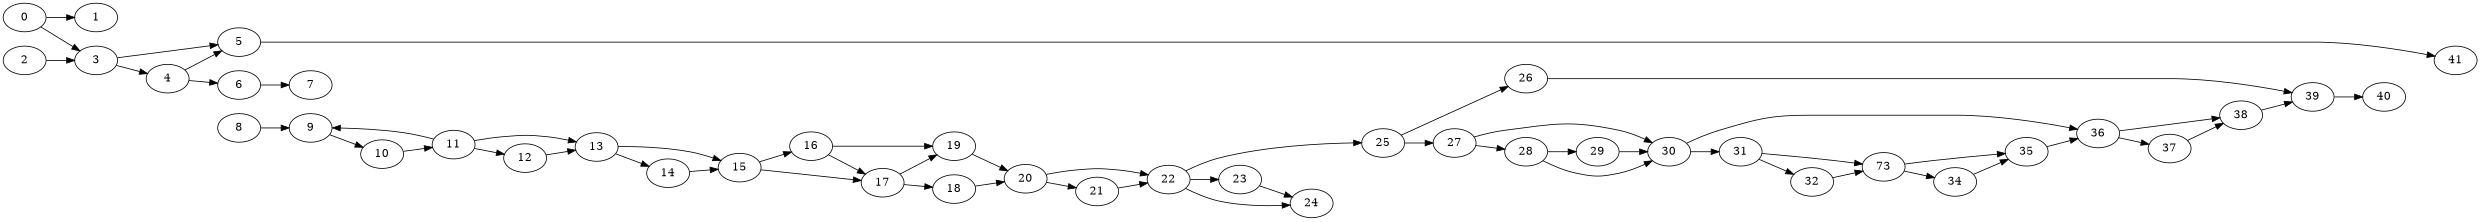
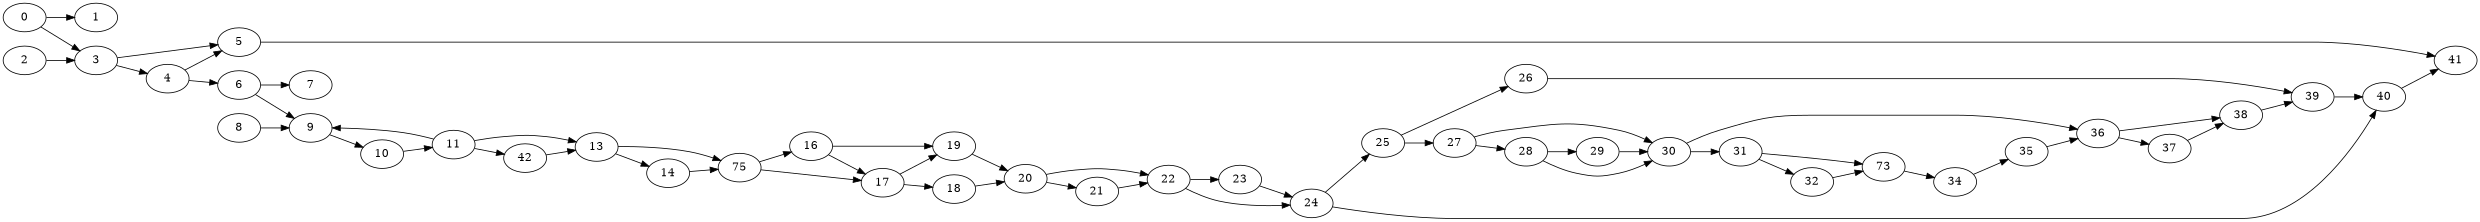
  digraph {
    rankdir=LR
    0
    1
    3
    4
    5
    2
    6
    41
    7
    9
    10
    8
    11
-   12
+   12 [label=42]
    13
    14
-   15
+   15 [label=75]
    16
    17
    19
    18
    20
    21
    22
    23
    24
    25
    40
    26
    27
    39
    28
    30
    29
    31
    36
    32
    n38 [label=73]
    37
    38
    34
    35
    0 -> 1
    0 -> 3
    3 -> 4
    3 -> 5
    4 -> 5
    4 -> 6
    5 -> 41
    2 -> 3
    6 -> 7
+   6 -> 9
    9 -> 10
    10 -> 11
    8 -> 9
    11 -> 9
    11 -> 12
    11 -> 13
    12 -> 13
    13 -> 14
    13 -> 15
    14 -> 15
    15 -> 16
    15 -> 17
    16 -> 17
    16 -> 19
    17 -> 19
    17 -> 18
    19 -> 20
    18 -> 20
    20 -> 21
    20 -> 22
    21 -> 22
    22 -> 23
    22 -> 24
    23 -> 24
-   22 -> 25
+   24 -> 25
+   24 -> 40
    25 -> 26
    25 -> 27
+   40 -> 41
    26 -> 39
    27 -> 28
    27 -> 30
    39 -> 40
    28 -> 30
    28 -> 29
    30 -> 31
    30 -> 36
    29 -> 30
    31 -> 32
    31 -> n38
    36 -> 37
    36 -> 38
    32 -> n38
    n38 -> 34
-   n38 -> 35
    37 -> 38
    38 -> 39
    34 -> 35
    35 -> 36
  }
